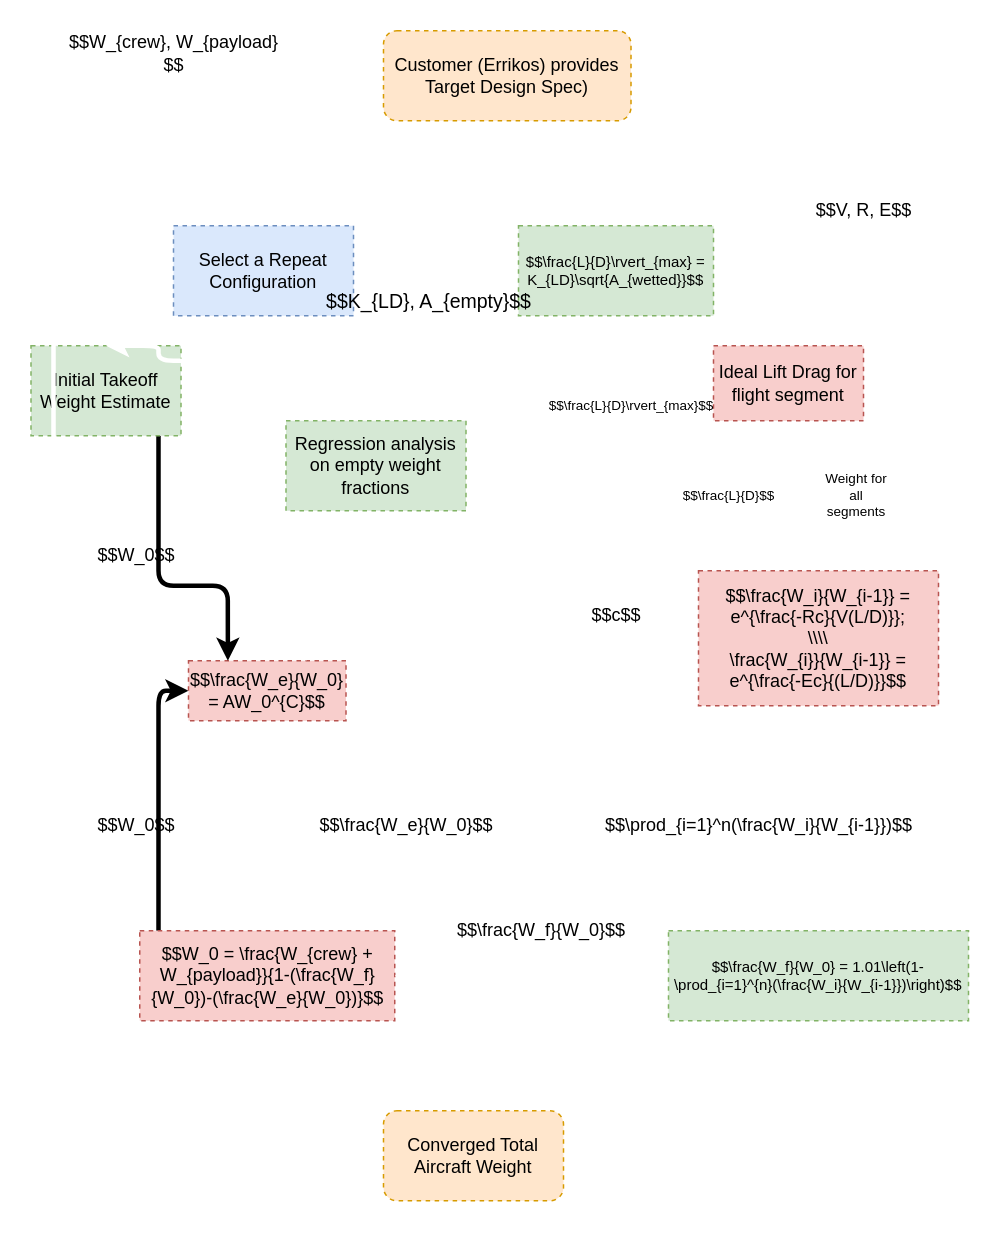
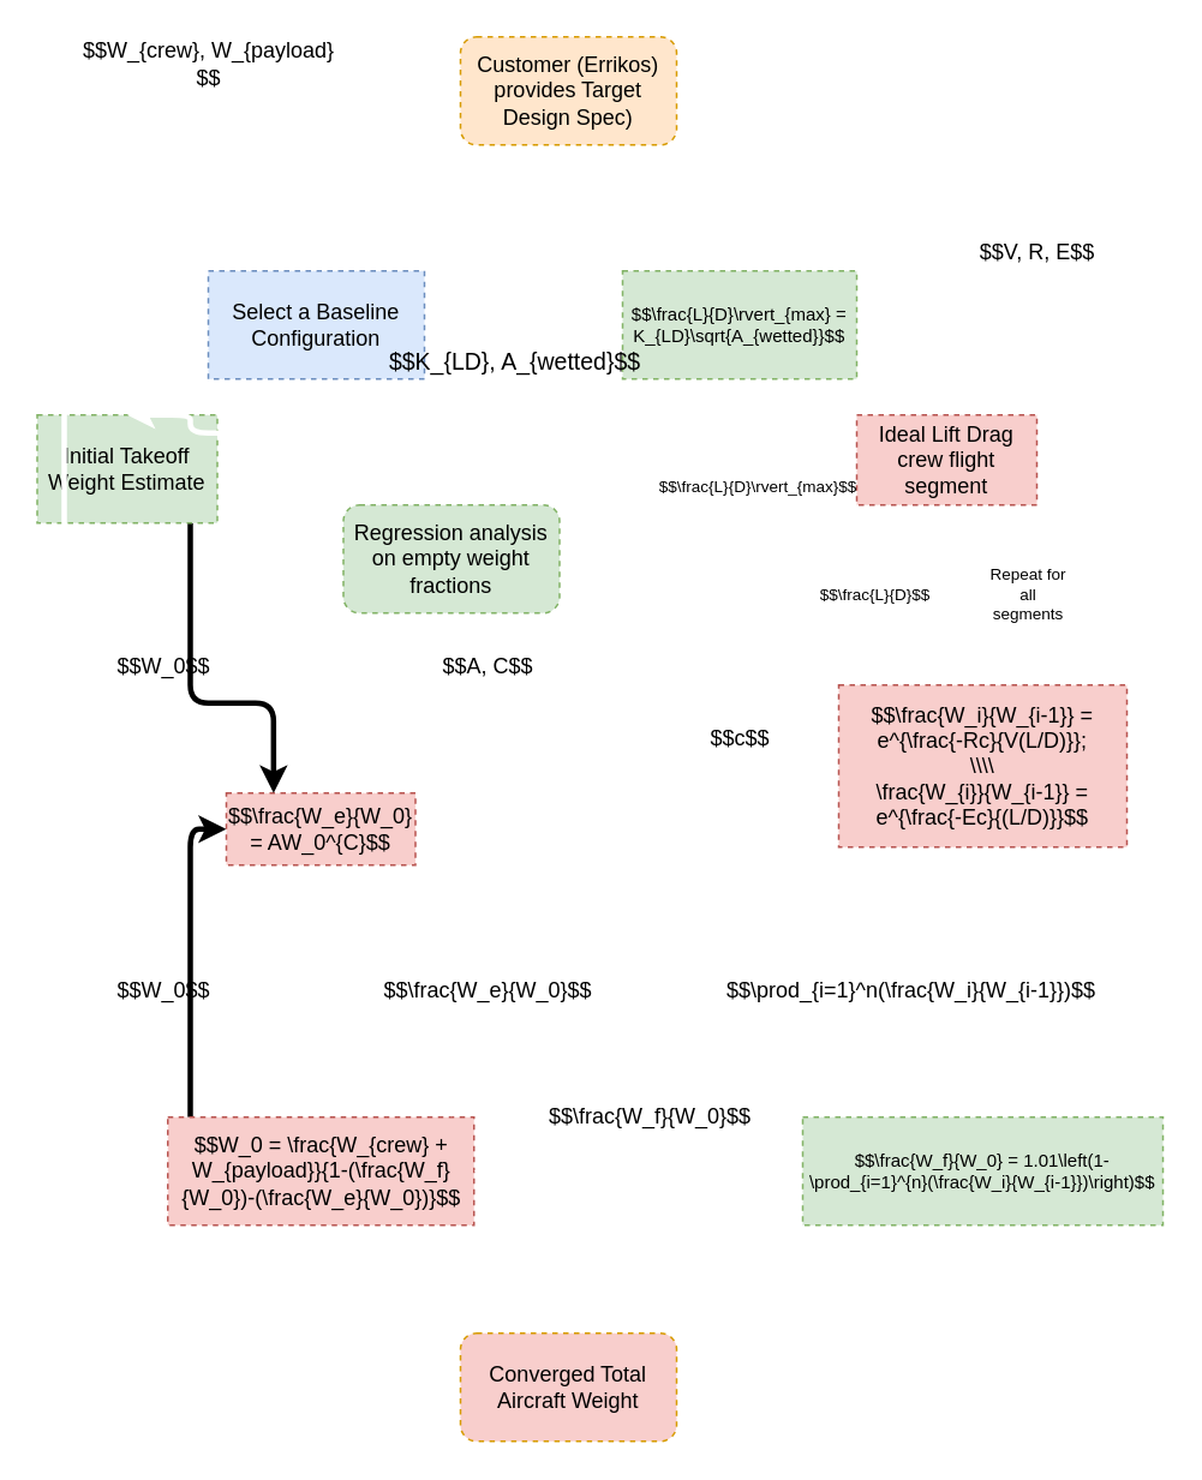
  <mxCell id="0" value="" />
  <mxCell id="1" parent="0" />
  <mxCell id="2" style="edgeStyle=orthogonalEdgeStyle;orthogonalLoop=1;jettySize=auto;html=1;rounded=1;strokeWidth=3;" parent="1" source="4" target="6" edge="1"><mxGeometry relative="1" as="geometry"><Array as="points"><mxPoint x="105" y="640" /></Array></mxGeometry></mxCell>
  <mxCell id="3" style="edgeStyle=orthogonalEdgeStyle;orthogonalLoop=1;jettySize=auto;html=1;fontSize=10;startArrow=none;startFill=0;endArrow=classic;endFill=1;entryX=0.5;entryY=0;entryDx=0;entryDy=0;rounded=1;strokeColor=#FFFFFF;strokeWidth=3;" parent="1" source="4" target="43" edge="1"><mxGeometry relative="1" as="geometry"><mxPoint x="250" y="740" as="targetPoint" /></mxGeometry></mxCell>
  <mxCell id="4" value="$$W_0 = \frac{W_{crew} + W_{payload}}{1-(\frac{W_f}{W_0})-(\frac{W_e}{W_0})}$$" style="rounded=0;whiteSpace=wrap;html=1;fillColor=#f8cecc;strokeColor=#b85450;dashed=1;fontColor=#000000;" parent="1" vertex="1"><mxGeometry x="92.5" y="620" width="170" height="60" as="geometry" /></mxCell>
  <mxCell id="5" style="edgeStyle=orthogonalEdgeStyle;rounded=1;orthogonalLoop=1;jettySize=auto;html=1;exitX=1;exitY=0.5;exitDx=0;exitDy=0;fontSize=12;startArrow=none;startFill=0;endArrow=classic;endFill=1;strokeColor=#FFFFFF;strokeWidth=3;" parent="1" source="6" edge="1"><mxGeometry relative="1" as="geometry"><mxPoint x="250" y="620" as="targetPoint" /><Array as="points"><mxPoint x="250" y="460" /></Array></mxGeometry></mxCell>
  <mxCell id="6" value="$$\frac{W_e}{W_0} = AW_0^{C}$$" style="rounded=0;whiteSpace=wrap;html=1;fillColor=#f8cecc;strokeColor=#b85450;dashed=1;fontColor=#000000;" parent="1" vertex="1"><mxGeometry x="125" y="440" width="105" height="40" as="geometry" /></mxCell>
  <mxCell id="7" style="edgeStyle=orthogonalEdgeStyle;orthogonalLoop=1;jettySize=auto;html=1;entryX=0.25;entryY=0;entryDx=0;entryDy=0;rounded=1;strokeWidth=3;" parent="1" source="8" target="6" edge="1"><mxGeometry relative="1" as="geometry"><Array as="points"><mxPoint x="105" y="390" /><mxPoint x="151" y="390" /><mxPoint x="151" y="440" /></Array></mxGeometry></mxCell>
  <mxCell id="8" value="Initial Takeoff Weight Estimate" style="rounded=0;whiteSpace=wrap;html=1;dashed=1;fillColor=#d5e8d4;strokeColor=#82b366;fontColor=#000000;" parent="1" vertex="1"><mxGeometry x="20" y="230" width="100" height="60" as="geometry" /></mxCell>
  <mxCell id="9" value="$$\frac{W_e}{W_0}$$" style="text;html=1;align=center;verticalAlign=middle;resizable=0;points=[];autosize=1;strokeColor=none;fillColor=none;" parent="1" vertex="1"><mxGeometry x="205" y="540" width="130" height="20" as="geometry" /></mxCell>
  <mxCell id="10" value="$$W_0$$" style="text;html=1;align=center;verticalAlign=middle;resizable=0;points=[];autosize=1;strokeColor=none;fillColor=none;" parent="1" vertex="1"><mxGeometry x="55" y="540" width="70" height="20" as="geometry" /></mxCell>
  <mxCell id="11" value="$$W_0$$" style="text;html=1;align=center;verticalAlign=middle;resizable=0;points=[];autosize=1;strokeColor=none;fillColor=none;" parent="1" vertex="1"><mxGeometry x="55" y="360" width="70" height="20" as="geometry" /></mxCell>
  <mxCell id="12" style="edgeStyle=orthogonalEdgeStyle;rounded=1;orthogonalLoop=1;jettySize=auto;html=1;entryX=0.5;entryY=0;entryDx=0;entryDy=0;strokeColor=#FFFFFF;strokeWidth=3;" parent="1" source="16" target="8" edge="1"><mxGeometry relative="1" as="geometry"><Array as="points"><mxPoint x="175" y="240" /><mxPoint x="105" y="240" /></Array></mxGeometry></mxCell>
  <mxCell id="13" style="edgeStyle=orthogonalEdgeStyle;rounded=1;orthogonalLoop=1;jettySize=auto;html=1;entryX=0.5;entryY=0;entryDx=0;entryDy=0;strokeColor=#FFFFFF;strokeWidth=3;" parent="1" source="16" target="18" edge="1"><mxGeometry relative="1" as="geometry"><Array as="points"><mxPoint x="175" y="240" /><mxPoint x="250" y="240" /></Array></mxGeometry></mxCell>
  <mxCell id="14" style="edgeStyle=orthogonalEdgeStyle;rounded=1;orthogonalLoop=1;jettySize=auto;html=1;entryX=0;entryY=0.5;entryDx=0;entryDy=0;startArrow=none;startFill=0;endArrow=classic;endFill=1;strokeColor=#FFFFFF;strokeWidth=3;" parent="1" source="16" target="30" edge="1"><mxGeometry relative="1" as="geometry"><Array as="points"><mxPoint x="175" y="240" /><mxPoint x="345" y="240" /><mxPoint x="345" y="425" /></Array></mxGeometry></mxCell>
  <mxCell id="15" style="edgeStyle=orthogonalEdgeStyle;rounded=1;orthogonalLoop=1;jettySize=auto;html=1;entryX=0;entryY=0.5;entryDx=0;entryDy=0;fontSize=9;startArrow=none;startFill=0;endArrow=classic;endFill=1;strokeColor=#FFFFFF;strokeWidth=3;" parent="1" source="16" target="35" edge="1"><mxGeometry relative="1" as="geometry" /></mxCell>
- <mxCell id="16" value="Select a Repeat Configuration" style="rounded=0;whiteSpace=wrap;html=1;dashed=1;fillColor=#dae8fc;strokeColor=#6c8ebf;fontColor=#000000;" parent="1" vertex="1"><mxGeometry x="115" y="150" width="120" height="60" as="geometry" /></mxCell>
+ <mxCell id="16" value="Select a Baseline Configuration" style="rounded=0;whiteSpace=wrap;html=1;dashed=1;fillColor=#dae8fc;strokeColor=#6c8ebf;fontColor=#000000;" parent="1" vertex="1"><mxGeometry x="115" y="150" width="120" height="60" as="geometry" /></mxCell>
  <mxCell id="17" style="edgeStyle=orthogonalEdgeStyle;rounded=1;orthogonalLoop=1;jettySize=auto;html=1;entryX=0.75;entryY=0;entryDx=0;entryDy=0;strokeColor=#FFFFFF;strokeWidth=3;" parent="1" source="18" target="6" edge="1"><mxGeometry relative="1" as="geometry" /></mxCell>
- <mxCell id="18" value="Regression analysis on empty weight fractions" style="rounded=0;whiteSpace=wrap;html=1;dashed=1;fillColor=#d5e8d4;strokeColor=#82b366;fontColor=#000000;" parent="1" vertex="1"><mxGeometry x="190" y="280" width="120" height="60" as="geometry" /></mxCell>
+ <mxCell id="18" value="Regression analysis on empty weight fractions" style="whiteSpace=wrap;html=1;dashed=1;fillColor=#d5e8d4;strokeColor=#82b366;fontColor=#000000;rounded=1;" parent="1" vertex="1"><mxGeometry x="190" y="280" width="120" height="60" as="geometry" /></mxCell>
  <mxCell id="19" style="edgeStyle=orthogonalEdgeStyle;rounded=1;orthogonalLoop=1;jettySize=auto;html=1;strokeColor=#FFFFFF;strokeWidth=3;" parent="1" source="23" target="16" edge="1"><mxGeometry relative="1" as="geometry" /></mxCell>
  <mxCell id="20" style="edgeStyle=orthogonalEdgeStyle;rounded=1;orthogonalLoop=1;jettySize=auto;html=1;entryX=0;entryY=0.5;entryDx=0;entryDy=0;strokeColor=#FFFFFF;strokeWidth=3;" parent="1" source="23" target="4" edge="1"><mxGeometry relative="1" as="geometry"><mxPoint x="165" y="660" as="targetPoint" /><Array as="points"><mxPoint x="35" y="50" /><mxPoint x="35" y="650" /></Array></mxGeometry></mxCell>
  <mxCell id="21" style="edgeStyle=orthogonalEdgeStyle;rounded=1;orthogonalLoop=1;jettySize=auto;html=1;startArrow=none;startFill=0;endArrow=classic;endFill=1;entryX=0.873;entryY=-0.004;entryDx=0;entryDy=0;entryPerimeter=0;strokeColor=#FFFFFF;strokeWidth=3;" parent="1" target="30" edge="1"><mxGeometry relative="1" as="geometry"><Array as="points"><mxPoint x="605" y="150" /></Array><mxPoint x="525" y="150" as="sourcePoint" /></mxGeometry></mxCell>
  <mxCell id="22" style="edgeStyle=orthogonalEdgeStyle;rounded=1;orthogonalLoop=1;jettySize=auto;html=1;fontSize=9;startArrow=none;startFill=0;endArrow=classic;endFill=1;strokeColor=#FFFFFF;strokeWidth=3;" parent="1" source="23" target="38" edge="1"><mxGeometry relative="1" as="geometry" /></mxCell>
- <mxCell id="23" value="Customer (Errikos) provides Target Design Spec)" style="rounded=1;whiteSpace=wrap;html=1;dashed=1;fillColor=#ffe6cc;strokeColor=#d79b00;fontColor=#000000;" parent="1" vertex="1"><mxGeometry x="255" y="20" width="165" height="60" as="geometry" /></mxCell>
+ <mxCell id="23" value="Customer (Errikos) provides Target Design Spec)" style="rounded=1;whiteSpace=wrap;html=1;dashed=1;fillColor=#ffe6cc;strokeColor=#d79b00;fontColor=#000000;" parent="1" vertex="1"><mxGeometry x="255" y="20" width="120" height="60" as="geometry" /></mxCell>
+ <mxCell id="24" value="$$A, C$$" style="text;html=1;align=center;verticalAlign=middle;resizable=0;points=[];autosize=1;strokeColor=none;fillColor=none;" parent="1" vertex="1"><mxGeometry x="235" y="360" width="70" height="20" as="geometry" /></mxCell>
  <mxCell id="25" value="$$W_{crew}, W_{payload}&lt;br&gt;$$" style="text;html=1;align=center;verticalAlign=middle;resizable=0;points=[];autosize=1;strokeColor=none;fillColor=none;" parent="1" vertex="1"><mxGeometry x="40" y="20" width="150" height="30" as="geometry" /></mxCell>
  <mxCell id="26" style="edgeStyle=orthogonalEdgeStyle;rounded=1;orthogonalLoop=1;jettySize=auto;html=1;entryX=1;entryY=0.5;entryDx=0;entryDy=0;startArrow=none;startFill=0;endArrow=classic;endFill=1;strokeColor=#FFFFFF;strokeWidth=3;" parent="1" source="27" target="4" edge="1"><mxGeometry relative="1" as="geometry" /></mxCell>
  <mxCell id="27" value="$$\frac{W_f}{W_0} = 1.01\left(1-\prod_{i=1}^{n}(\frac{W_i}{W_{i-1}})\right)$$" style="rounded=0;whiteSpace=wrap;html=1;dashed=1;fillColor=#d5e8d4;strokeColor=#82b366;fontSize=10;fontColor=#000000;" parent="1" vertex="1"><mxGeometry x="445" y="620" width="200" height="60" as="geometry" /></mxCell>
  <mxCell id="28" style="edgeStyle=orthogonalEdgeStyle;rounded=1;orthogonalLoop=1;jettySize=auto;html=1;startArrow=none;startFill=0;endArrow=classic;endFill=1;entryX=0.5;entryY=0;entryDx=0;entryDy=0;exitX=0.5;exitY=1;exitDx=0;exitDy=0;strokeColor=#FFFFFF;strokeWidth=4;" parent="1" source="30" target="27" edge="1"><mxGeometry relative="1" as="geometry"><mxPoint x="545" y="620" as="targetPoint" /><Array as="points"><mxPoint x="545" y="590" /><mxPoint x="545" y="590" /></Array></mxGeometry></mxCell>
  <mxCell id="29" style="edgeStyle=orthogonalEdgeStyle;rounded=1;orthogonalLoop=1;jettySize=auto;html=1;entryX=0.701;entryY=0.997;entryDx=0;entryDy=0;fontSize=12;startArrow=none;startFill=0;endArrow=classic;endFill=1;entryPerimeter=0;strokeColor=#FFFFFF;strokeWidth=3;" parent="1" source="30" target="38" edge="1"><mxGeometry relative="1" as="geometry" /></mxCell>
  <mxCell id="30" value="$$\frac{W_i}{W_{i-1}} = e^{\frac{-Rc}{V(L/D)}};&lt;br&gt;\\\\&lt;br&gt;\frac{W_{i}}{W_{i-1}} = e^{\frac{-Ec}{(L/D)}}$$" style="rounded=0;whiteSpace=wrap;html=1;dashed=1;fillColor=#f8cecc;strokeColor=#b85450;fontColor=#000000;" parent="1" vertex="1"><mxGeometry x="465" y="380" width="160" height="90" as="geometry" /></mxCell>
  <mxCell id="31" value="$$\frac{W_f}{W_0}$$" style="text;html=1;align=center;verticalAlign=middle;resizable=0;points=[];autosize=1;strokeColor=none;fillColor=none;" parent="1" vertex="1"><mxGeometry x="295" y="610" width="130" height="20" as="geometry" /></mxCell>
  <mxCell id="32" value="$$c$$" style="text;html=1;align=center;verticalAlign=middle;resizable=0;points=[];autosize=1;strokeColor=none;fillColor=none;rotation=0;" parent="1" vertex="1"><mxGeometry x="385" y="400" width="50" height="20" as="geometry" /></mxCell>
  <mxCell id="33" value="$$V, R, E$$" style="text;html=1;align=center;verticalAlign=middle;resizable=0;points=[];autosize=1;strokeColor=none;fillColor=none;" parent="1" vertex="1"><mxGeometry x="535" y="130" width="80" height="20" as="geometry" /></mxCell>
  <mxCell id="34" style="edgeStyle=orthogonalEdgeStyle;rounded=1;orthogonalLoop=1;jettySize=auto;html=1;entryX=0;entryY=0.5;entryDx=0;entryDy=0;fontSize=12;startArrow=none;startFill=0;endArrow=classic;endFill=1;exitX=0.5;exitY=1;exitDx=0;exitDy=0;strokeColor=#FFFFFF;strokeWidth=3;" parent="1" source="35" target="38" edge="1"><mxGeometry relative="1" as="geometry"><Array as="points"><mxPoint x="410" y="255" /></Array></mxGeometry></mxCell>
  <mxCell id="35" value="$$\frac{L}{D}\rvert_{max} = K_{LD}\sqrt{A_{wetted}}$$" style="whiteSpace=wrap;html=1;rounded=0;dashed=1;fillColor=#d5e8d4;strokeColor=#82b366;fontSize=10;fontColor=#000000;" parent="1" vertex="1"><mxGeometry x="345" y="150" width="130" height="60" as="geometry" /></mxCell>
- <mxCell id="36" value="&lt;font style=&quot;font-size: 13px&quot;&gt;$$K_{LD}, A_{empty}$$&lt;/font&gt;" style="text;html=1;align=center;verticalAlign=middle;resizable=0;points=[];autosize=1;strokeColor=none;fillColor=none;" parent="1" vertex="1"><mxGeometry x="205" y="190" width="160" height="20" as="geometry" /></mxCell>
+ <mxCell id="36" value="&lt;font style=&quot;font-size: 13px&quot;&gt;$$K_{LD}, A_{wetted}$$&lt;/font&gt;" style="text;html=1;align=center;verticalAlign=middle;resizable=0;points=[];autosize=1;strokeColor=none;fillColor=none;" parent="1" vertex="1"><mxGeometry x="205" y="190" width="160" height="20" as="geometry" /></mxCell>
  <mxCell id="37" style="edgeStyle=orthogonalEdgeStyle;orthogonalLoop=1;jettySize=auto;html=1;entryX=0.217;entryY=-0.002;entryDx=0;entryDy=0;fontSize=12;startArrow=none;startFill=0;endArrow=classic;endFill=1;exitX=0.25;exitY=1;exitDx=0;exitDy=0;entryPerimeter=0;curved=1;strokeColor=#FFFFFF;strokeWidth=3;" parent="1" source="38" target="30" edge="1"><mxGeometry relative="1" as="geometry" /></mxCell>
- <mxCell id="38" value="Ideal Lift Drag for flight segment" style="whiteSpace=wrap;html=1;rounded=0;dashed=1;fontSize=12;fillColor=#f8cecc;strokeColor=#b85450;fontColor=#000000;" parent="1" vertex="1"><mxGeometry x="475" y="230" width="100" height="50" as="geometry" /></mxCell>
+ <mxCell id="38" value="Ideal Lift Drag crew flight segment" style="whiteSpace=wrap;html=1;rounded=0;dashed=1;fontSize=12;fillColor=#f8cecc;strokeColor=#b85450;fontColor=#000000;" parent="1" vertex="1"><mxGeometry x="475" y="230" width="100" height="50" as="geometry" /></mxCell>
  <mxCell id="39" value="&lt;span style=&quot;font-size: 12px&quot;&gt;$$\prod_{i=1}^n(\frac{W_i}{W_{i-1}})$$&lt;/span&gt;" style="text;html=1;align=center;verticalAlign=middle;resizable=0;points=[];autosize=1;strokeColor=none;fillColor=none;fontSize=9;" parent="1" vertex="1"><mxGeometry x="395" y="540" width="220" height="20" as="geometry" /></mxCell>
- <mxCell id="40" value="Weight for&lt;br&gt;all &lt;br&gt;segments" style="text;html=1;align=center;verticalAlign=middle;resizable=0;points=[];autosize=1;strokeColor=none;fillColor=none;fontSize=9;" parent="1" vertex="1"><mxGeometry x="540" y="310" width="60" height="40" as="geometry" /></mxCell>
+ <mxCell id="40" value="Repeat for&lt;br&gt;all &lt;br&gt;segments" style="text;html=1;align=center;verticalAlign=middle;resizable=0;points=[];autosize=1;strokeColor=none;fillColor=none;fontSize=9;" parent="1" vertex="1"><mxGeometry x="540" y="310" width="60" height="40" as="geometry" /></mxCell>
  <mxCell id="41" value="$$\frac{L}{D}$$" style="text;html=1;align=center;verticalAlign=middle;resizable=0;points=[];autosize=1;strokeColor=none;fillColor=none;fontSize=9;" parent="1" vertex="1"><mxGeometry x="445" y="320" width="80" height="20" as="geometry" /></mxCell>
  <mxCell id="42" value="$$\frac{L}{D}\rvert_{max}$$" style="text;html=1;align=center;verticalAlign=middle;resizable=0;points=[];autosize=1;strokeColor=none;fillColor=none;fontSize=9;" parent="1" vertex="1"><mxGeometry x="355" y="260" width="130" height="20" as="geometry" /></mxCell>
- <mxCell id="43" value="Converged Total Aircraft Weight" style="rounded=1;whiteSpace=wrap;html=1;dashed=1;fontSize=12;fillColor=#ffe6cc;strokeColor=#d79b00;fontColor=#000000;" parent="1" vertex="1"><mxGeometry x="255" y="740" width="120" height="60" as="geometry" /></mxCell>
+ <mxCell id="43" value="Converged Total Aircraft Weight" style="rounded=1;whiteSpace=wrap;html=1;dashed=1;fontSize=12;fillColor=#f8cecc;strokeColor=#d79b00;fontColor=#000000;" parent="1" vertex="1"><mxGeometry x="255" y="740" width="120" height="60" as="geometry" /></mxCell>
